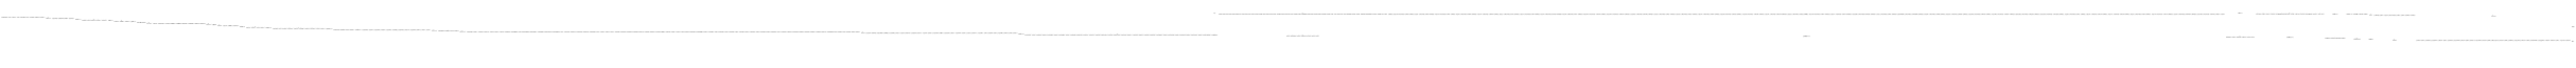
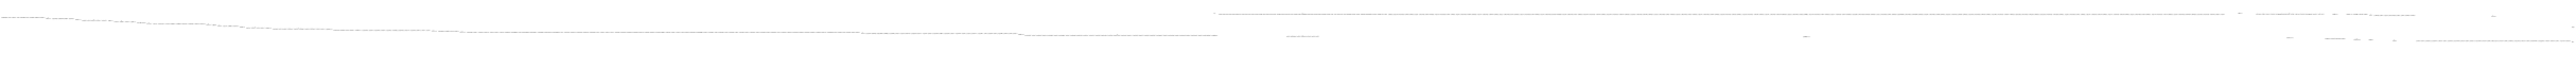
  digraph {
    rankdir=LR
    node [shape=record]
    edge [headport=n tailport=s]
    BB_entry2041 [shape=none]
    n2 [label="{79917: constant[undefined,v1]|79918: vardecl['Ember']|79919: vardecl['create']|79920: vardecl['Evented']|79921: vardecl['EmberObject']|79922: vardecl['EmberError']|79923: vardecl['get']|79924: vardecl['set']|79925: vardecl['setProperties']|79926: vardecl['run']|79927: vardecl['addObserver']|79928: vardecl['removeObserver']|79929: vardecl['defineProperty']|79930: vardecl['guidFor']|79931: vardecl['computed']|79932: vardecl['observer']|79933: vardecl['KeyStream']|79934: vardecl['StreamBinding']|79935: vardecl['ContextStream']|79936: vardecl['typeOf']|79937: vardecl['isNone']|79938: vardecl['Mixin']|79939: vardecl['deprecateProperty']|79940: vardecl['emberA']|79941: vardecl['streamifyClassNameBinding']|79942: vardecl['forEach']|79943: vardecl['addObject']|79944: vardecl['removeObject']|79945: vardecl['beforeObserver']|79946: vardecl['propertyWillChange']|79947: vardecl['propertyDidChange']|79948: vardecl['jQuery']|79949: vardecl['CoreView']|79950: vardecl['subscribe']|79951: vardecl['read']|79952: vardecl['isStream']|79953: vardecl['sanitizeAttributeValue']|79954: vardecl['normalizeProperty']|79955: function-decl[function K ( ),-]|79956: vardecl['_htmlbarsDefaultEnv']|79957: function-decl[function buildHTMLBarsDefaultEnv ( ),-]|79958: vardecl['childViewsProperty']|79959: vardecl['EMPTY_ARRAY']|79960: vardecl['View']|79961: vardecl['mutation']}"]
    n3 [label="{79962: read-variable['__dependency1__',v3,-]|79963: read-property[v3,'default',v2]|79964: \<variable-non-null-undef\>['__dependency1__']|79965: write-variable[v2,'Ember']*|79966: read-variable['__dependency2__',v5,-]|79967: read-property[v5,'create',v4]|79968: \<variable-non-null-undef\>['__dependency2__']|79969: write-variable[v4,'create']*|79970: read-variable['__dependency3__',v7,-]|79971: read-property[v7,'default',v6]|79972: \<variable-non-null-undef\>['__dependency3__']|79973: write-variable[v6,'Evented']*|79974: read-variable['__dependency4__',v9,-]|79975: read-property[v9,'default',v8]|79976: \<variable-non-null-undef\>['__dependency4__']|79977: write-variable[v8,'EmberObject']*|79978: read-variable['__dependency5__',v11,-]|79979: read-property[v11,'default',v10]|79980: \<variable-non-null-undef\>['__dependency5__']|79981: write-variable[v10,'EmberError']*|79982: read-variable['__dependency6__',v13,-]|79983: read-property[v13,'get',v12]|79984: \<variable-non-null-undef\>['__dependency6__']|79985: write-variable[v12,'get']*|79986: read-variable['__dependency7__',v15,-]|79987: read-property[v15,'set',v14]|79988: \<variable-non-null-undef\>['__dependency7__']|79989: write-variable[v14,'set']*|79990: read-variable['__dependency8__',v17,-]|79991: read-property[v17,'default',v16]|79992: \<variable-non-null-undef\>['__dependency8__']|79993: write-variable[v16,'setProperties']*|79994: read-variable['__dependency9__',v19,-]|79995: read-property[v19,'default',v18]|79996: \<variable-non-null-undef\>['__dependency9__']|79997: write-variable[v18,'run']*|79998: read-variable['__dependency10__',v21,-]|79999: read-property[v21,'addObserver',v20]|80000: \<variable-non-null-undef\>['__dependency10__']|80001: write-variable[v20,'addObserver']*|80002: read-variable['__dependency10__',v23,-]|80003: read-property[v23,'removeObserver',v22]|80004: \<variable-non-null-undef\>['__dependency10__']|80005: write-variable[v22,'removeObserver']*|80006: read-variable['__dependency11__',v25,-]|80007: read-property[v25,'defineProperty',v24]|80008: \<variable-non-null-undef\>['__dependency11__']|80009: write-variable[v24,'defineProperty']*|80010: read-variable['__dependency12__',v27,-]|80011: read-property[v27,'guidFor',v26]|80012: \<variable-non-null-undef\>['__dependency12__']|80013: write-variable[v26,'guidFor']*|80014: read-variable['__dependency13__',v29,-]|80015: read-property[v29,'computed',v28]|80016: \<variable-non-null-undef\>['__dependency13__']|80017: write-variable[v28,'computed']*|80018: read-variable['__dependency14__',v31,-]|80019: read-property[v31,'observer',v30]|80020: \<variable-non-null-undef\>['__dependency14__']|80021: write-variable[v30,'observer']*|80022: read-variable['__dependency15__',v33,-]|80023: read-property[v33,'default',v32]|80024: \<variable-non-null-undef\>['__dependency15__']|80025: write-variable[v32,'KeyStream']*|80026: read-variable['__dependency16__',v35,-]|80027: read-property[v35,'default',v34]|80028: \<variable-non-null-undef\>['__dependency16__']|80029: write-variable[v34,'StreamBinding']*|80030: read-variable['__dependency17__',v37,-]|80031: read-property[v37,'default',v36]|80032: \<variable-non-null-undef\>['__dependency17__']|80033: write-variable[v36,'ContextStream']*|80034: read-variable['__dependency12__',v39,-]|80035: read-property[v39,'typeOf',v38]|80036: \<variable-non-null-undef\>['__dependency12__']|80037: write-variable[v38,'typeOf']*|80038: read-variable['__dependency18__',v41,-]|80039: read-property[v41,'default',v40]|80040: \<variable-non-null-undef\>['__dependency18__']|80041: write-variable[v40,'isNone']*|80042: read-variable['__dependency14__',v43,-]|80043: read-property[v43,'Mixin',v42]|80044: \<variable-non-null-undef\>['__dependency14__']|80045: write-variable[v42,'Mixin']*|80046: read-variable['__dependency19__',v45,-]|80047: read-property[v45,'deprecateProperty',v44]|80048: \<variable-non-null-undef\>['__dependency19__']|80049: write-variable[v44,'deprecateProperty']*|80050: read-variable['__dependency20__',v47,-]|80051: read-property[v47,'A',v46]|80052: \<variable-non-null-undef\>['__dependency20__']|80053: write-variable[v46,'emberA']*|80054: read-variable['__dependency21__',v49,-]|80055: read-property[v49,'streamifyClassNameBinding',v48]|80056: \<variable-non-null-undef\>['__dependency21__']|80057: write-variable[v48,'streamifyClassNameBinding']*|80058: read-variable['__dependency22__',v51,-]|80059: read-property[v51,'forEach',v50]|80060: \<variable-non-null-undef\>['__dependency22__']|80061: write-variable[v50,'forEach']*|80062: read-variable['__dependency22__',v53,-]|80063: read-property[v53,'addObject',v52]|80064: \<variable-non-null-undef\>['__dependency22__']|80065: write-variable[v52,'addObject']*|80066: read-variable['__dependency22__',v55,-]|80067: read-property[v55,'removeObject',v54]|80068: \<variable-non-null-undef\>['__dependency22__']|80069: write-variable[v54,'removeObject']*|80070: read-variable['__dependency14__',v57,-]|80071: read-property[v57,'beforeObserver',v56]|80072: \<variable-non-null-undef\>['__dependency14__']|80073: write-variable[v56,'beforeObserver']*|80074: read-variable['__dependency23__',v59,-]|80075: read-property[v59,'propertyWillChange',v58]|80076: \<variable-non-null-undef\>['__dependency23__']|80077: write-variable[v58,'propertyWillChange']*|80078: read-variable['__dependency23__',v61,-]|80079: read-property[v61,'propertyDidChange',v60]|80080: \<variable-non-null-undef\>['__dependency23__']|80081: write-variable[v60,'propertyDidChange']*|80082: read-variable['__dependency24__',v63,-]|80083: read-property[v63,'default',v62]|80084: \<variable-non-null-undef\>['__dependency24__']|80085: write-variable[v62,'jQuery']*|80086: read-variable['__dependency26__',v65,-]|80087: read-property[v65,'default',v64]|80088: \<variable-non-null-undef\>['__dependency26__']|80089: write-variable[v64,'CoreView']*|80090: read-variable['__dependency27__',v67,-]|80091: read-property[v67,'subscribe',v66]|80092: \<variable-non-null-undef\>['__dependency27__']|80093: write-variable[v66,'subscribe']*|80094: read-variable['__dependency27__',v69,-]|80095: read-property[v69,'read',v68]|80096: \<variable-non-null-undef\>['__dependency27__']|80097: write-variable[v68,'read']*|80098: read-variable['__dependency27__',v71,-]|80099: read-property[v71,'isStream',v70]|80100: \<variable-non-null-undef\>['__dependency27__']|80101: write-variable[v70,'isStream']*|80102: read-variable['__dependency28__',v73,-]|80103: read-property[v73,'default',v72]|80104: \<variable-non-null-undef\>['__dependency28__']|80105: write-variable[v72,'sanitizeAttributeValue']*|80106: read-variable['__dependency29__',v75,-]|80107: read-property[v75,'normalizeProperty',v74]|80108: \<variable-non-null-undef\>['__dependency29__']|80109: write-variable[v74,'normalizeProperty']*|80110: read-variable['computed',v78,v77]|80111: function-expr[function ( ),v79]}"]
    n4 [label="{80112: call-computed [v77,v78,v79,v76]}"]
    n5 [label="{80410: exceptional-return}"]
    n6 [label="{80113: write-variable[v76,'childViewsProperty']*|80114: read-variable['Ember',v81,-]|80115: read-property[v81,'warn',-]|80116: \<variable-non-null-undef\>['Ember']|80117: constant[\"The VIEW_PRESERVES_CONTEXT flag has been removed and the functionality can no longer be disabled.\",v82]|80118: read-variable['Ember',v87,-]|80119: read-property[v87,'ENV',v86]|80120: \<variable-non-null-undef\>['Ember']|80121: read-property[v86,'VIEW_PRESERVES_CONTEXT',v84]|80122: \<property-non-null-undef\>[v87,'ENV']|80123: constant[false,v85]|80124: !==[v84,v85,v83]}"]
    n7 [label="{80125: call-Ember.warn [v81,'warn',v82,v83,-]*}"]
    n8 [label="{80126: read-variable['Ember',v89,-]|80127: new[v88]|80128: write-property[v89,'TEMPLATES',v88]|80129: \<variable-non-null-undef\>['Ember']*|80130: read-variable['Array',v91,-]}"]
    n9 [label="{80131: construct [-,v91,v90]}"]
    n10 [label="{80132: write-variable[v90,'EMPTY_ARRAY']*|80133: read-variable['CoreView',v94,-]|80134: read-property[v94,'extend',-]|80135: \<variable-non-null-undef\>['CoreView']|80136: new[v95]|80137: read-variable['Array',v97,-]|80138: constant[\"classNames\",v98]|80139: constant[\"classNameBindings\",v99]|80140: constant[\"attributeBindings\",v100]}"]
    n11 [label="{80141: construct [-,v97,v98,v99,v100,v96]}"]
    n12 [label="{80142: write-property[v95,'concatenatedProperties',v96]|80143: constant[true,v101]|80144: write-property[v95,'isView',v101]|80145: constant[null,v102]|80146: write-property[v95,'templateName',v102]|80147: constant[null,v103]|80148: write-property[v95,'layoutName',v103]|80149: read-variable['computed',v106,v105]|80150: function-expr[function ( ),v107]}"]
    n13 [label="{80151: call-computed [v105,v106,v107,v104]}"]
    n14 [label="{80152: write-property[v95,'instrumentDisplay',v104]|80153: read-variable['computed',v110,v109]|80154: constant[\"templateName\",v111]|80155: function-expr[function ( key value ),v112]}"]
    n15 [label="{80156: call-computed [v109,v110,v111,v112,v108]}"]
    n16 [label="{80157: write-property[v95,'template',v108]|80158: constant[null,v113]|80159: write-property[v95,'_controller',v113]|80160: read-variable['computed',v116,v115]|80161: function-expr[function ( key value ),v117]}"]
    n17 [label="{80162: call-computed [v115,v116,v117,v114]}"]
    n18 [label="{80163: write-property[v95,'controller',v114]|80164: read-variable['computed',v122,v121]|80165: function-expr[function ( key ),v123]}"]
    n19 [label="{80166: call-computed [v121,v122,v123,v120]}"]
    n20 [label="{80167: read-property[v120,'property',-]|80168: constant[\"layoutName\",v124]}"]
    n21 [label="{80169: call-null [v120,'property',v124,v118]}"]
    n22 [label="{80170: write-property[v95,'layout',v118]|80171: function-expr[function ( context options morph ),v125]|80172: write-property[v95,'_yield',v125]|80173: read-variable['EMPTY_ARRAY',v126,-]|80174: write-property[v95,'_blockArguments',v126]|80175: function-expr[function ( name type ),v127]|80176: write-property[v95,'templateForName',v127]|80177: read-variable['computed',v132,v131]|80178: function-expr[function ( key value ),v133]}"]
    n23 [label="{80179: call-computed [v131,v132,v133,v130]}"]
    n24 [label="{80180: read-property[v130,'volatile',-]}"]
    n25 [label="{80181: call-null [v130,'volatile',v128]}"]
    n26 [label="{80182: write-property[v95,'context',v128]|80183: read-variable['computed',v136,v135]|80184: function-expr[function ( key value ),v137]}"]
    n27 [label="{80185: call-computed [v135,v136,v137,v134]}"]
    n28 [label="{80186: write-property[v95,'_context',v134]|80187: read-variable['observer',v140,v139]|80188: constant[\"context\",v141]|80189: function-expr[function ( ),v142]}"]
    n29 [label="{80190: call-observer [v139,v140,v141,v142,v138]}"]
    n30 [label="{80191: write-property[v95,'_contextDidChange',v138]|80192: constant[true,v143]|80193: write-property[v95,'isVisible',v143]|80194: read-variable['childViewsProperty',v144,-]|80195: write-property[v95,'childViews',v144]|80196: read-variable['EMPTY_ARRAY',v145,-]|80197: write-property[v95,'_childViews',v145]|80198: read-variable['beforeObserver',v148,v147]|80199: constant[\"childViews\",v149]|80200: function-expr[function ( ),v150]}"]
    n31 [label="{80201: call-beforeObserver [v147,v148,v149,v150,v146]}"]
    n32 [label="{80202: write-property[v95,'_childViewsWillChange',v146]|80203: read-variable['observer',v153,v152]|80204: constant[\"childViews\",v154]|80205: function-expr[function ( ),v155]}"]
    n33 [label="{80206: call-observer [v152,v153,v154,v155,v151]}"]
    n34 [label="{80207: write-property[v95,'_childViewsDidChange',v151]|80208: function-expr[function ( klass ),v156]|80209: write-property[v95,'nearestInstanceOf',v156]|80210: function-expr[function ( klass ),v157]|80211: write-property[v95,'nearestOfType',v157]|80212: function-expr[function ( property ),v158]|80213: write-property[v95,'nearestWithProperty',v158]|80214: function-expr[function ( klass ),v159]|80215: write-property[v95,'nearestChildOf',v159]|80216: read-variable['observer',v162,v161]|80217: constant[\"_parentView\",v163]|80218: function-expr[function ( ),v164]}"]
    n35 [label="{80219: call-observer [v161,v162,v163,v164,v160]}"]
    n36 [label="{80220: write-property[v95,'_parentViewDidChange',v160]|80221: read-variable['observer',v167,v166]|80222: constant[\"controller\",v168]|80223: function-expr[function ( ),v169]}"]
    n37 [label="{80224: call-observer [v166,v167,v168,v169,v165]}"]
    n38 [label="{80225: write-property[v95,'_controllerDidChange',v165]|80226: function-expr[function ( ),v170]|80227: write-property[v95,'_setupKeywords',v170]|80228: function-expr[function ( buffer ),v171]|80229: write-property[v95,'render',v171]|80230: function-expr[function ( ),v172]|80231: write-property[v95,'rerender',v172]|80232: function-expr[function ( classBindings ),v173]|80233: write-property[v95,'_applyClassNameBindings',v173]|80234: constant[null,v174]|80235: write-property[v95,'_unspecifiedAttributeBindings',v174]|80236: function-expr[function ( buffer attributeBindings ),v175]|80237: write-property[v95,'_applyAttributeBindings',v175]|80238: function-expr[function ( property attributeName ),v176]|80239: write-property[v95,'_setupAttributeBindingObservation',v176]|80240: constant[null,v177]|80241: write-property[v95,'setUnknownProperty',v177]|80242: function-expr[function ( key value ),v178]|80243: write-property[v95,'_setUnknownProperty',v178]|80244: function-expr[function ( parsedPath ),v179]|80245: write-property[v95,'_classStringForProperty',v179]|80246: constant[null,v180]|80247: write-property[v95,'element',v180]|80248: function-expr[function ( sel ),v181]|80249: write-property[v95,'$',v181]|80250: function-expr[function ( callback ),v182]|80251: write-property[v95,'mutateChildViews',v182]|80252: function-expr[function ( callback ),v183]|80253: write-property[v95,'forEachChildView',v183]|80254: function-expr[function ( selector ),v184]|80255: write-property[v95,'appendTo',v184]|80256: function-expr[function ( selector ),v185]|80257: write-property[v95,'replaceIn',v185]|80258: function-expr[function ( ),v186]|80259: write-property[v95,'append',v186]|80260: function-expr[function ( ),v187]|80261: write-property[v95,'remove',v187]|80262: constant[null,v188]|80263: write-property[v95,'elementId',v188]|80264: function-expr[function ( parentElem ),v189]|80265: write-property[v95,'findElementInParentElement',v189]|80266: function-expr[function ( ),v190]|80267: write-property[v95,'createElement',v190]|80268: read-variable['K',v191,-]|80269: write-property[v95,'willInsertElement',v191]|80270: read-variable['K',v192,-]|80271: write-property[v95,'didInsertElement',v192]|80272: read-variable['K',v193,-]|80273: write-property[v95,'willClearRender',v193]|80274: function-expr[function ( ),v194]|80275: write-property[v95,'destroyElement',v194]|80276: read-variable['K',v195,-]|80277: write-property[v95,'willDestroyElement',v195]|80278: read-variable['K',v196,-]|80279: write-property[v95,'parentViewDidChange',v196]|80280: constant[\"view\",v197]|80281: write-property[v95,'instrumentName',v197]|80282: function-expr[function ( hash ),v198]|80283: write-property[v95,'instrumentDetails',v198]|80284: function-expr[function ( buffer ),v199]|80285: write-property[v95,'beforeRender',v199]|80286: function-expr[function ( buffer ),v200]|80287: write-property[v95,'afterRender',v200]|80288: function-expr[function ( buffer ),v201]|80289: write-property[v95,'applyAttributesToBuffer',v201]|80290: constant[null,v202]|80291: write-property[v95,'tagName',v202]|80292: constant[null,v203]|80293: write-property[v95,'ariaRole',v203]|80294: read-variable['Array',v205,-]|80295: constant[\"ember-view\",v206]}"]
    n39 [label="{80296: construct [-,v205,v206,v204]}"]
    n40 [label="{80297: write-property[v95,'classNames',v204]|80298: read-variable['EMPTY_ARRAY',v207,-]|80299: write-property[v95,'classNameBindings',v207]|80300: read-variable['EMPTY_ARRAY',v208,-]|80301: write-property[v95,'attributeBindings',v208]|80302: function-expr[function ( ),v209]|80303: write-property[v95,'init',v209]|80304: function-expr[function ( view options ),v210]|80305: write-property[v95,'appendChild',v210]|80306: function-expr[function ( view ),v211]|80307: write-property[v95,'removeChild',v211]|80308: function-expr[function ( ),v212]|80309: write-property[v95,'removeAllChildren',v212]|80310: function-expr[function ( ),v213]|80311: write-property[v95,'destroyAllChildren',v213]|80312: function-expr[function ( ),v214]|80313: write-property[v95,'removeFromParent',v214]|80314: function-expr[function ( ),v215]|80315: write-property[v95,'destroy',v215]|80316: function-expr[function ( view attrs ),v216]|80317: write-property[v95,'createChildView',v216]|80318: read-variable['K',v217,-]|80319: write-property[v95,'becameVisible',v217]|80320: read-variable['K',v218,-]|80321: write-property[v95,'becameHidden',v218]|80322: read-variable['observer',v221,v220]|80323: constant[\"isVisible\",v222]|80324: function-expr[function ( ),v223]}"]
    n41 [label="{80325: call-observer [v220,v221,v222,v223,v219]}"]
    n42 [label="{80326: write-property[v95,'_isVisibleDidChange',v219]|80327: function-expr[function ( ),v224]|80328: write-property[v95,'_toggleVisibility',v224]|80329: function-expr[function ( ),v225]|80330: write-property[v95,'_notifyBecameVisible',v225]|80331: function-expr[function ( ),v226]|80332: write-property[v95,'_notifyBecameHidden',v226]|80333: function-expr[function ( ),v227]|80334: write-property[v95,'_isAncestorHidden',v227]|80335: function-expr[function ( state children ),v228]|80336: write-property[v95,'transitionTo',v228]|80337: function-expr[function ( state children ),v229]|80338: write-property[v95,'_transitionTo',v229]|80339: function-expr[function ( eventName evt ),v230]|80340: write-property[v95,'handleEvent',v230]|80341: function-expr[function ( root path target observer ),v231]|80342: write-property[v95,'registerObserver',v231]|80343: function-expr[function ( fn ),v232]|80344: write-property[v95,'_wrapAsScheduled',v232]|80345: function-expr[function ( path ),v233]|80346: write-property[v95,'getStream',v233]|80347: function-expr[function ( pathOrStream ),v234]|80348: write-property[v95,'_getBindingForStream',v234]|80349: function-expr[function ( ),v235]|80350: write-property[v95,'_destroyStreamBindings',v235]|80351: function-expr[function ( ),v236]|80352: write-property[v95,'_getContextStream',v236]|80353: function-expr[function ( ),v237]|80354: write-property[v95,'_destroyContextStream',v237]|80355: function-expr[function ( ),v238]|80356: write-property[v95,'_unsubscribeFromStreamBindings',v238]}"]
    n43 [label="{80357: call-CoreView.extend [v94,'extend',v95,v92]}"]
    n44 [label="{80358: write-variable[v92,'View']*|80359: read-variable['deprecateProperty',v240,v239]|80360: read-variable['View',v242,-]|80361: read-property[v242,'prototype',v241]|80362: \<variable-non-null-undef\>['View']|80363: constant[\"state\",v243]|80364: constant[\"_state\",v244]}"]
    n45 [label="{80365: call-deprecateProperty [v239,v240,v241,v243,v244,-]*}"]
-   n46 [label="{80366: read-variable['deprecateProperty',v246,v245]|80367: read-variable['View',v248,-]|80368: read-property[v248,'prototype',v247]|80369: \<variable-non-null-undef\>['View']|80370: constant[\"states\",v249]|80371: constant[\"_states\",v250]}"]
    n47 [label="{80372: call-deprecateProperty [v245,v246,v247,v249,v250,-]*}"]
    n48 [label="{80373: read-variable['EmberObject',v255,-]|80374: read-property[v255,'extend',-]|80375: \<variable-non-null-undef\>['EmberObject']|80376: read-variable['Evented',v256,-]}"]
    n49 [label="{80377: call-EmberObject.extend [v255,'extend',v256,v253]}"]
    n50 [label="{80378: read-property[v253,'create',-]}"]
    n51 [label="{80379: call-null [v253,'create',v251]}"]
    n52 [label="{80380: write-variable[v251,'mutation']*|80381: read-variable['View',v258,-]|80382: function-expr[function ( callback ),v257]|80383: write-property[v258,'addMutationListener',v257]|80384: \<variable-non-null-undef\>['View']*|80385: read-variable['View',v260,-]|80386: function-expr[function ( callback ),v259]|80387: write-property[v260,'removeMutationListener',v259]|80388: \<variable-non-null-undef\>['View']*|80389: read-variable['View',v262,-]|80390: function-expr[function ( ),v261]|80391: write-property[v262,'notifyMutationListeners',v261]|80392: \<variable-non-null-undef\>['View']*|80393: read-variable['View',v264,-]|80394: new[v263]|80395: write-property[v264,'views',v263]|80396: \<variable-non-null-undef\>['View']*|80397: read-variable['View',v266,-]|80398: read-variable['childViewsProperty',v265,-]|80399: write-property[v266,'childViewsProperty',v265]|80400: \<variable-non-null-undef\>['View']*|80401: read-variable['View',v268,-]|80402: function-expr[function ( elem name initialValue ),v267]|80403: write-property[v268,'applyAttributeBindings',v267]|80404: \<variable-non-null-undef\>['View']*|80405: read-variable['__exports__',v270,-]|80406: read-variable['View',v269,-]|80407: write-property[v270,'default',v269]|80408: \<variable-non-null-undef\>['__exports__']*}"]
    n53 [label="{80409: return[v1]}"]
    BB_entry2041 -> n2 [headlabel="    24309"]
    n2 -> n3 [headlabel="      24310"]
    n3 -> n4 [headlabel="      24311"]
    n3 -> n5 [color=gray headlabel="      24360"]
    n4 -> n5 [color=gray]
    n4 -> n6 [headlabel="      24312"]
    n6 -> n5 [color=gray]
    n6 -> n7 [headlabel="      24313"]
    n7 -> n8 [headlabel="      24314"]
    n8 -> n5 [color=gray]
    n8 -> n9 [headlabel="      24315"]
    n9 -> n5 [color=gray]
    n9 -> n10 [headlabel="      24316"]
    n10 -> n5 [color=gray]
    n10 -> n11 [headlabel="      24317"]
    n11 -> n5 [color=gray]
    n12 -> n5 [color=gray]
    n12 -> n13 [headlabel="      24319"]
    n13 -> n5 [color=gray]
    n13 -> n14 [headlabel="      24320"]
    n14 -> n5 [color=gray]
    n14 -> n15 [headlabel="      24321"]
    n15 -> n5 [color=gray]
    n15 -> n16 [headlabel="      24322"]
    n16 -> n5 [color=gray]
    n16 -> n17 [headlabel="      24323"]
    n17 -> n5 [color=gray]
    n17 -> n18 [headlabel="      24324"]
    n18 -> n5 [color=gray]
    n18 -> n19 [headlabel="      24325"]
    n19 -> n5 [color=gray]
    n19 -> n20 [headlabel="      24326"]
    n20 -> n5 [color=gray]
    n20 -> n21 [headlabel="      24327"]
    n21 -> n5 [color=gray]
    n21 -> n22 [headlabel="      24328"]
    n22 -> n5 [color=gray]
    n22 -> n23 [headlabel="      24329"]
    n23 -> n5 [color=gray]
    n23 -> n24 [headlabel="      24330"]
    n24 -> n5 [color=gray]
    n24 -> n25 [headlabel="      24331"]
    n25 -> n5 [color=gray]
    n25 -> n26 [headlabel="      24332"]
    n26 -> n5 [color=gray]
    n26 -> n27 [headlabel="      24333"]
    n27 -> n5 [color=gray]
    n27 -> n28 [headlabel="      24334"]
    n28 -> n5 [color=gray]
    n28 -> n29 [headlabel="      24335"]
    n29 -> n5 [color=gray]
    n29 -> n30 [headlabel="      24336"]
    n30 -> n5 [color=gray]
    n30 -> n31 [headlabel="      24337"]
    n31 -> n5 [color=gray]
    n31 -> n32 [headlabel="      24338"]
    n32 -> n33 [headlabel="      24339"]
    n33 -> n5 [color=gray]
    n33 -> n34 [headlabel="      24340"]
    n34 -> n35 [headlabel="      24341"]
    n35 -> n5 [color=gray]
    n35 -> n36 [headlabel="      24342"]
    n36 -> n5 [color=gray]
    n36 -> n37 [headlabel="      24343"]
    n37 -> n5 [color=gray]
    n37 -> n38 [headlabel="      24344"]
    n38 -> n5 [color=gray]
    n38 -> n39 [headlabel="      24345"]
    n39 -> n5 [color=gray]
    n39 -> n40 [headlabel="      24346"]
    n40 -> n5 [color=gray]
    n40 -> n41 [headlabel="      24347"]
    n41 -> n5 [color=gray]
    n41 -> n42 [headlabel="      24348"]
    n42 -> n5 [color=gray]
    n42 -> n43 [headlabel="      24349"]
    n43 -> n5 [color=gray]
    n43 -> n44 [headlabel="      24350"]
    n44 -> n5 [color=gray]
    n44 -> n45 [headlabel="      24351"]
    n45 -> n5 [color=gray]
-   n45 -> n46 [headlabel="      24352"]
-   n46 -> n5 [color=gray]
-   n46 -> n47 [headlabel="      24353"]
    n47 -> n5 [color=gray]
    n47 -> n48 [headlabel="      24354"]
    n48 -> n5 [color=gray]
    n48 -> n49 [headlabel="      24355"]
    n49 -> n5 [color=gray]
    n49 -> n50 [headlabel="      24356"]
    n50 -> n5 [color=gray]
    n50 -> n51 [headlabel="      24357"]
    n51 -> n5 [color=gray]
    n51 -> n52 [headlabel="      24358"]
    n52 -> n5 [color=gray]
    n52 -> n53 [headlabel="      24359"]
  }
